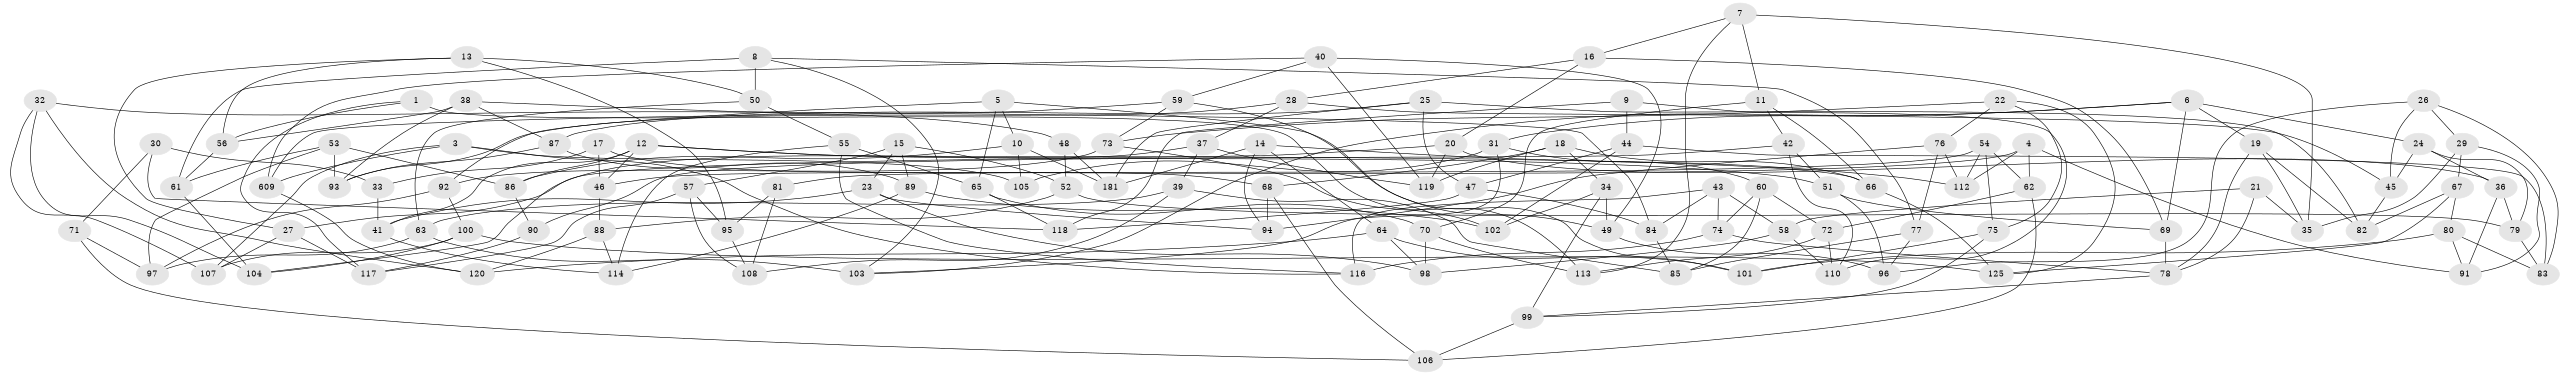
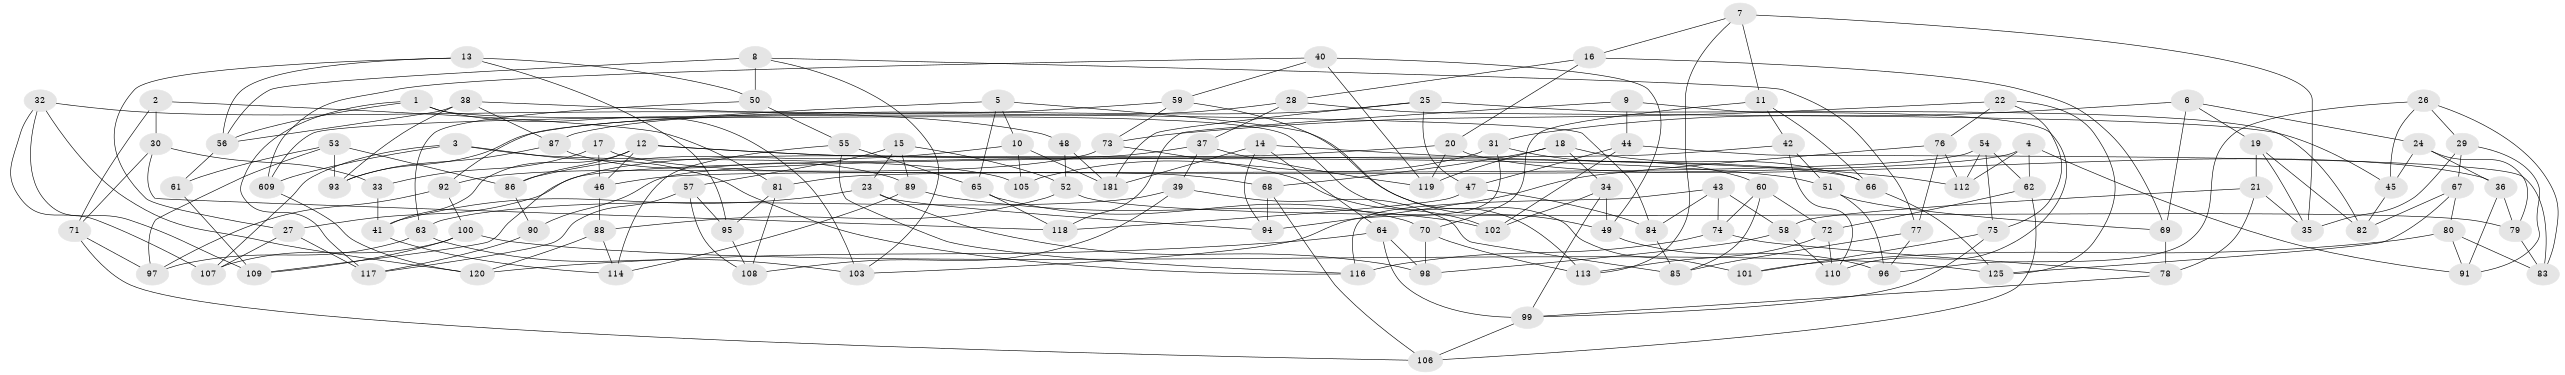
  graph {
    node [color=gray90 style=filled]
    1
    56
    103
    113
    117
    61
+   2
    30
    71
    81
    17
    46
    33
    68
    118
    97
    106
    95
    108
    3
    105
    107
    n23 [label=609]
    116
    120
    4
    62
    91
    112
    88
    72
    5
    10
    49
    65
    92
    86
    n38 [label=181]
    96
    70
    100
    6
    19
    24
    31
    69
    35
    21
    82
    36
    45
    79
    60
    78
    7
    11
    16
    42
    66
    20
    28
    8
    50
    77
    63
    55
-   104
+   104 [label=109]
    85
    9
    44
    110
    47
    83
    102
    90
    51
    n77 [label=125]
    98
    12
    41
    114
    13
    27
    14
    64
    94
    101
    15
    23
    52
    57
    89
    119
    37
    93
    18
    34
    99
    58
    22
    73
    75
    76
    25
    87
    84
    26
    29
    67
    39
    80
    74
    32
    48
    38
    40
    59
    43
    53
    54
    1 -- 56
-   6 -- 103
+   1 -- 103
    1 -- 113
    1 -- 117
    56 -- 61
    61 -- 104
+   2 -- 30
+   2 -- 71
+   2 -- 81
    30 -- 71
    30 -- 33
    30 -- 118
    71 -- 97
    71 -- 106
    81 -- 95
    81 -- 108
    17 -- 46
    17 -- 33
    17 -- 68
    46 -- 88
    33 -- 41
    68 -- 106
    68 -- 94
    95 -- 108
    3 -- 105
    3 -- 107
    3 -- n23
    3 -- 116
    n23 -- 120
    4 -- 46
    4 -- 62
    4 -- 91
    4 -- 112
    62 -- 106
    62 -- 72
    88 -- 120
    88 -- 114
    72 -- 113
    72 -- 110
    5 -- 10
    5 -- 49
    5 -- 65
    5 -- 92
    10 -- 105
    10 -- 86
    10 -- n38
    49 -- 96
    65 -- 118
    65 -- 70
    92 -- 97
    92 -- 100
    86 -- 90
    70 -- 113
    70 -- 98
    100 -- 107
    100 -- 104
    100 -- n77
    6 -- 19
    6 -- 24
    6 -- 31
    6 -- 69
    19 -- 35
-   19 -- 78
+   19 -- 21
    19 -- 82
    24 -- 36
    24 -- 45
    24 -- 79
    31 -- 103
    31 -- 105
    31 -- 60
    69 -- 78
    21 -- 35
    21 -- 78
    21 -- 58
    36 -- 91
    36 -- 79
    45 -- 82
    79 -- 83
    60 -- 72
    60 -- 85
    60 -- 74
    78 -- 99
    7 -- 113
    7 -- 35
    7 -- 11
    7 -- 16
    11 -- 70
    11 -- 42
    11 -- 66
    16 -- 69
    16 -- 20
    16 -- 28
    42 -- 110
    42 -- 90
    42 -- 51
    66 -- n77
    20 -- 36
    20 -- 27
    20 -- 119
    28 -- 45
    28 -- 37
    28 -- 93
    8 -- 103
-   8 -- 61
+   8 -- 56
    8 -- 50
    8 -- 77
    50 -- 63
    50 -- 55
    77 -- 96
    77 -- 85
    63 -- 103
    63 -- 97
    55 -- 116
    55 -- 65
    55 -- 114
    9 -- 118
    9 -- 44
    9 -- 110
    44 -- 47
    44 -- 83
    44 -- 102
    47 -- 118
    47 -- 84
    90 -- 117
    51 -- 96
    51 -- 69
    12 -- 46
    12 -- 86
    12 -- 66
    12 -- 51
    12 -- 41
    41 -- 114
    13 -- 56
    13 -- 95
    13 -- 50
    13 -- 27
    27 -- 117
    27 -- 107
    14 -- 112
    14 -- n38
    14 -- 64
    14 -- 94
    64 -- 120
    64 -- 98
-   64 -- 101
+   64 -- 99
    15 -- 23
    15 -- 52
    15 -- 57
    15 -- 89
    23 -- 98
    23 -- 41
    23 -- 94
    52 -- 88
    52 -- 79
    57 -- 117
    57 -- 95
    57 -- 108
    89 -- 102
    89 -- 114
    37 -- 104
    37 -- 119
    37 -- 39
    18 -- 68
    18 -- 66
    18 -- 119
    18 -- 34
    34 -- 49
    34 -- 102
    34 -- 99
    99 -- 106
    58 -- 110
    58 -- 98
    22 -- n77
    22 -- 73
    22 -- 75
    22 -- 76
    73 -- 92
    73 -- 102
    75 -- 101
    75 -- 99
    76 -- 112
    76 -- 77
    76 -- 94
    25 -- n38
    25 -- 82
    25 -- 47
    25 -- 87
    87 -- 89
    87 -- 93
    84 -- 85
    26 -- 96
    26 -- 45
    26 -- 83
    26 -- 29
    29 -- 91
    29 -- 35
    29 -- 67
    67 -- 82
    67 -- n77
    67 -- 80
    39 -- 108
    39 -- 63
    39 -- 85
    80 -- 91
    80 -- 83
    80 -- 101
    74 -- 116
    74 -- 78
    32 -- 107
    32 -- 120
    32 -- 104
    32 -- 48
    48 -- n38
    48 -- 52
    38 -- 56
    38 -- 93
    38 -- 87
    38 -- 84
    40 -- n23
    40 -- 49
    40 -- 119
    40 -- 59
    59 -- n23
    59 -- 101
    59 -- 73
    43 -- 116
    43 -- 58
    43 -- 84
    43 -- 74
    53 -- 61
    53 -- 97
    53 -- 86
    53 -- 93
    54 -- 81
    54 -- 62
    54 -- 112
    54 -- 75
  }
